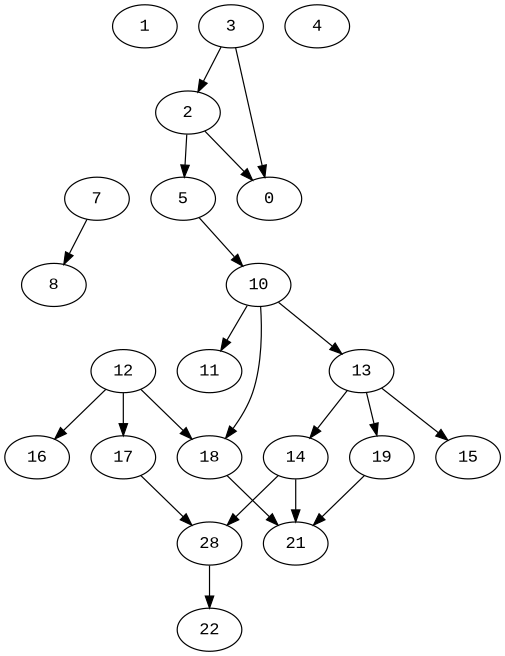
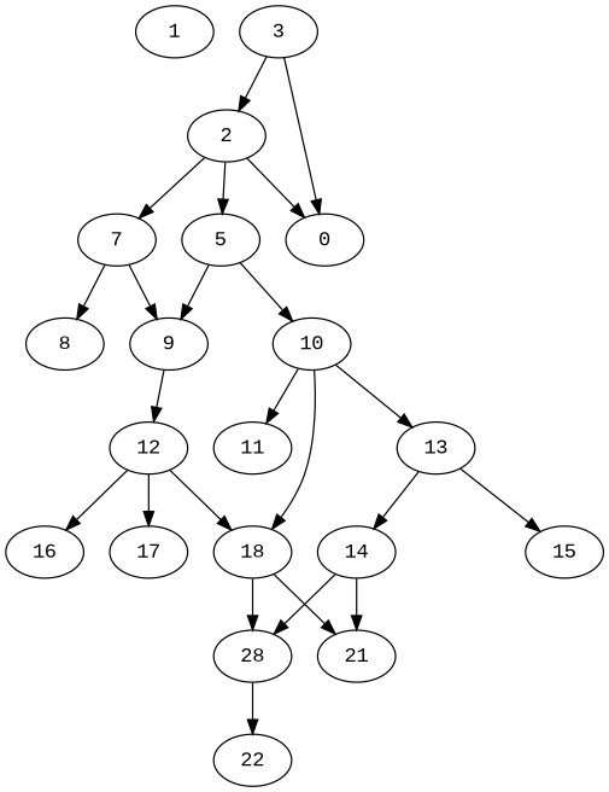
  digraph {
    fontname="Liberation Mono"
    node [alpha=0.04 fontname="Liberation Mono"]
    edge [fontname="Liberation Mono"]
    1 [alpha=0.06 expect_size=63860960677943312384]
    2 [alpha=0.07 expect_size=569224607208301]
    5 [alpha=0.03 expect_size=1971739866560090]
    n4 [expect_size=1080390222722838 label=0]
    7 [alpha=0.17 expect_size=107399974585797680]
+   9 [alpha=0.00 expect_size=224360181062112128]
    10 [alpha=0.03 expect_size=81430035720772255744]
    8 [alpha=0.12 expect_size=102597629011034112]
    12 [alpha=0.08 expect_size=4581377913042067]
    11 [expect_size=12945311337994518528]
    13 [alpha=0.11 expect_size=153755361433563008]
    18 [alpha=0.09 expect_size=521739285759575]
    3 [expect_size=3131407164500271]
-   4 [alpha=0.17 expect_size=11283005226090800]
    16 [alpha=0.09 expect_size=116022108714709286912]
    17 [alpha=0.19 expect_size=917394706642187]
    14 [alpha=0.06 expect_size=5518823788780339]
    15 [alpha=0.16 expect_size=157601459114161952]
-   19 [alpha=0.01 expect_size=6791906468692154]
    n20 [expect_size=97759596188882960384 label=28]
    21 [alpha=0.17 expect_size=1151860031232575]
    22 [alpha=0.08 expect_size=4230836344350601]
    2 -> 5
    2 -> n4
+   2 -> 7
+   5 -> 9
    5 -> 10
+   7 -> 9
    7 -> 8
+   9 -> 12
    10 -> 11
    10 -> 13
    10 -> 18
    12 -> 18
    12 -> 16
    12 -> 17
    13 -> 14
    13 -> 15
-   13 -> 19
    18 -> 21
    3 -> 2
    3 -> n4
-   17 -> n20
+   18 -> n20
    14 -> n20
    14 -> 21
-   19 -> 21
    n20 -> 22
  }
